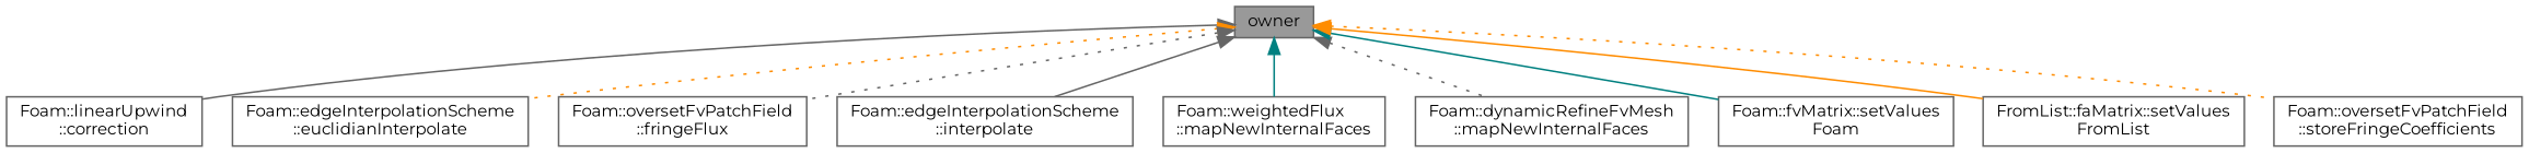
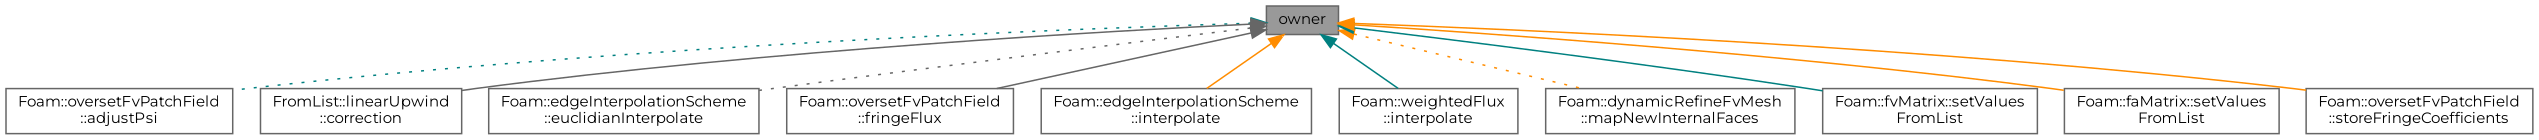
  digraph {
    fontname=Montserrat
    rankdir=TB
    node [color=grey40 fillcolor=white fontname=Montserrat fontsize=10 shape=box style=filled]
    edge [color=gray40 dir=back fontname=Montserrat fontsize=10 labelfontname=Helvetica labelfontsize=10 style=solid]
    n1 [color=gray40 fillcolor=grey60 fontcolor=black height=0.2 label=owner width=0.4]
-   n3 [height=0.2 label="Foam::linearUpwind\l::correction" width=0.4]
+   n2 [height=0.2 label="Foam::oversetFvPatchField\l::adjustPsi" width=0.4]
+   n3 [height=0.2 label="FromList::linearUpwind\l::correction" width=0.4]
    n4 [height=0.2 label="Foam::edgeInterpolationScheme\l::euclidianInterpolate" width=0.4]
    n5 [height=0.2 label="Foam::oversetFvPatchField\l::fringeFlux" width=0.4]
    n6 [height=0.2 label="Foam::edgeInterpolationScheme\l::interpolate" width=0.4]
-   n7 [height=0.2 label="Foam::weightedFlux\l::mapNewInternalFaces" width=0.4]
+   n7 [height=0.2 label="Foam::weightedFlux\l::interpolate" width=0.4]
    n8 [height=0.2 label="Foam::dynamicRefineFvMesh\l::mapNewInternalFaces" width=0.4]
-   n9 [height=0.2 label="Foam::fvMatrix::setValues\lFoam" width=0.4]
-   n10 [height=0.2 label="FromList::faMatrix::setValues\lFromList" width=0.4]
+   n9 [height=0.2 label="Foam::fvMatrix::setValues\lFromList" width=0.4]
+   n10 [height=0.2 label="Foam::faMatrix::setValues\lFromList" width=0.4]
    n11 [height=0.2 label="Foam::oversetFvPatchField\l::storeFringeCoefficients" width=0.4]
+   n1 -> n2 [color=teal style=dotted]
    n1 -> n3
-   n1 -> n4 [color=darkorange style=dotted]
-   n1 -> n5 [style=dotted]
-   n1 -> n6
+   n1 -> n4 [style=dotted]
+   n1 -> n5
+   n1 -> n6 [color=darkorange]
    n1 -> n7 [color=teal]
-   n1 -> n8 [style=dotted]
+   n1 -> n8 [color=darkorange style=dotted]
    n1 -> n9 [color=teal]
    n1 -> n10 [color=darkorange]
-   n1 -> n11 [color=darkorange style=dotted]
+   n1 -> n11 [color=darkorange]
  }
